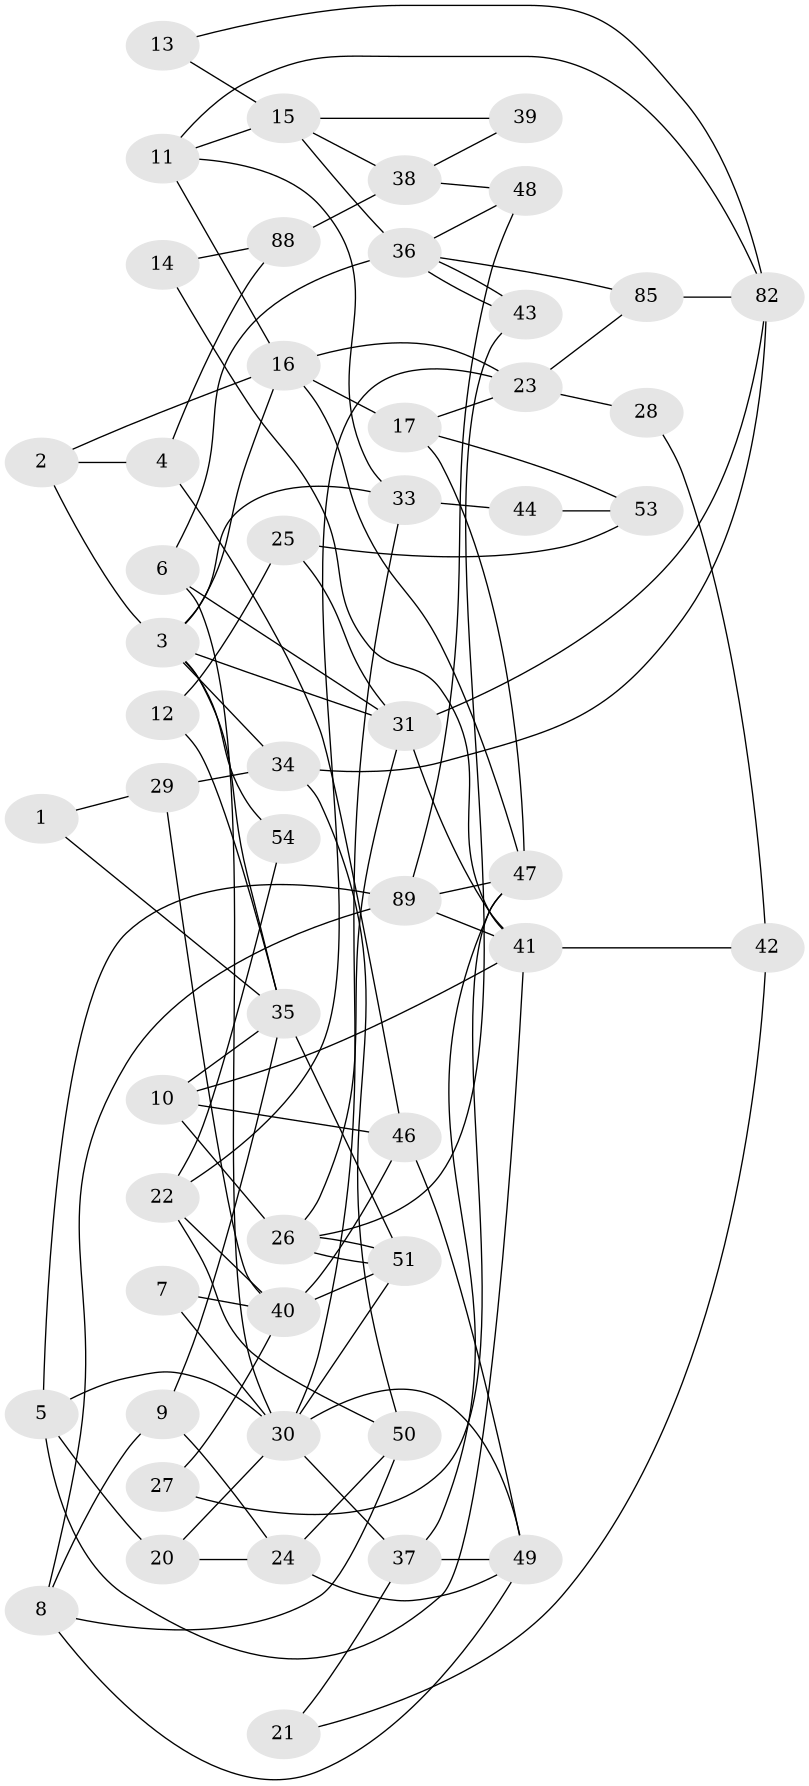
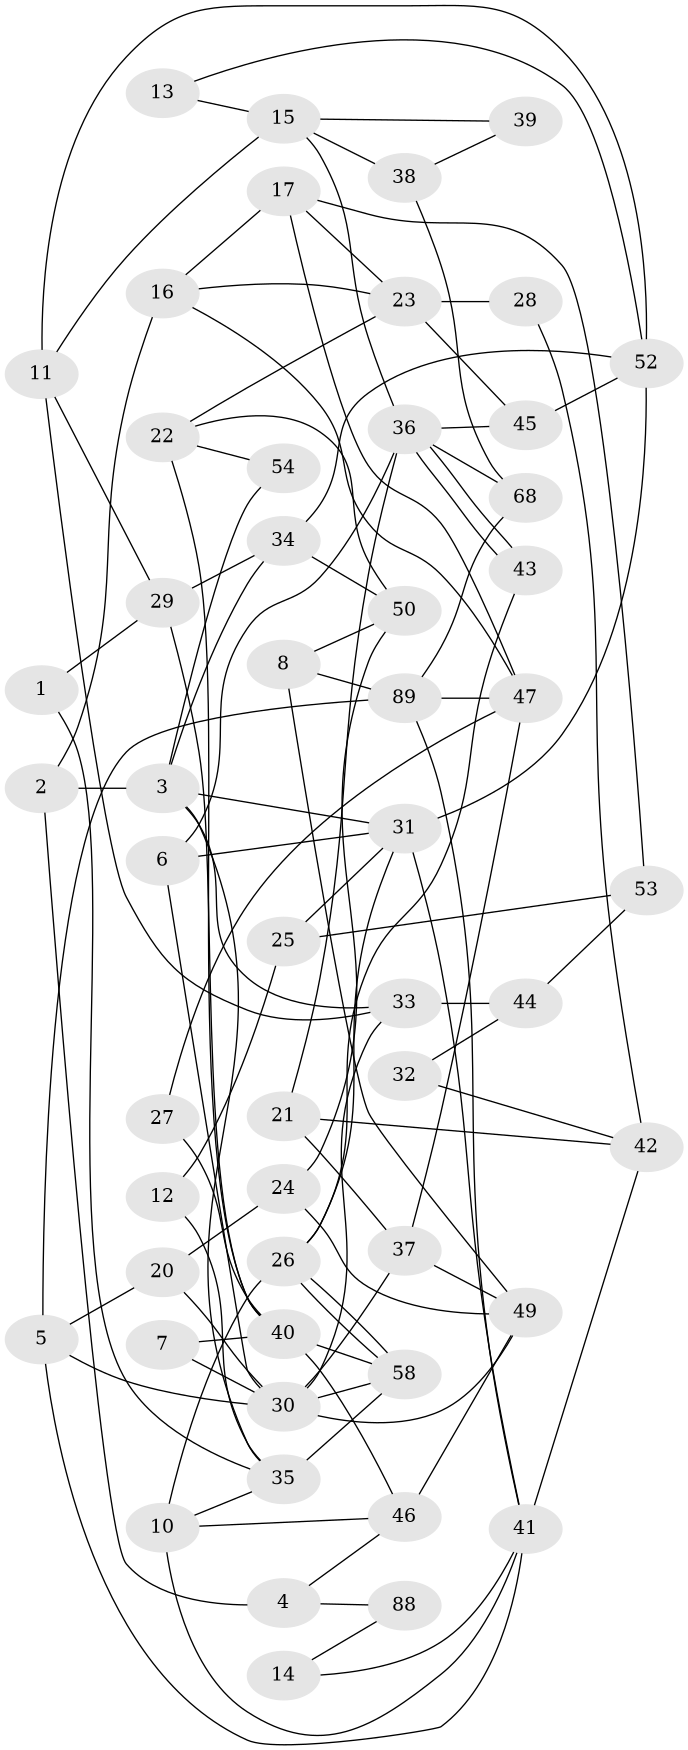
  graph {
    rankdir=LR
    node [color=gray90 style=filled]
    1
    29
    35
    34
    40
-   51
+   51 [label=58]
    2
    3
    4
    16
    31
    33
    54
    n14 [label=88]
    46
    17
    23
    47
    41
-   52 [label=82]
+   52
    44
    50
    38
    49
    n25 [label=89]
    5
    20
    30
-   48
+   48 [label=68]
    24
    37
    42
    6
    36
-   9
-   45 [label=85]
+   45
    43
    7
    8
    10
    26
    11
    15
    39
    12
    25
    53
    13
    14
    28
    21
    22
    27
+   32
    1 -- 29
    1 -- 35
    29 -- 34
    29 -- 40
    35 -- 51
    34 -- 52
    34 -- 50
    40 -- 51
    40 -- 46
    2 -- 3
    2 -- 4
    2 -- 16
    3 -- 35
    3 -- 34
-   3 -- 16
    3 -- 31
    3 -- 33
    3 -- 54
    4 -- n14
    4 -- 46
    16 -- 17
    16 -- 23
    16 -- 47
    31 -- 41
    31 -- 52
    33 -- 44
-   n14 -- 38
    46 -- 49
    17 -- 23
    17 -- 47
    17 -- 53
    23 -- 45
    23 -- 28
    41 -- 42
    44 -- 53
    38 -- 48
    38 -- 39
    n25 -- 47
    n25 -- 41
    n25 -- 48
    5 -- 41
    5 -- n25
    5 -- 20
    5 -- 30
    20 -- 30
    20 -- 24
    30 -- 51
    30 -- 33
    30 -- 49
    30 -- 37
    24 -- 50
    24 -- 49
    37 -- 47
    37 -- 49
    6 -- 31
    6 -- 30
    6 -- 36
    36 -- 48
    36 -- 45
    36 -- 43
    36 -- 43
-   9 -- 35
-   9 -- 24
    45 -- 52
    7 -- 40
    7 -- 30
    8 -- 50
    8 -- 49
    8 -- n25
-   8 -- 9
    10 -- 35
    10 -- 46
    10 -- 41
    10 -- 26
    26 -- 51
    26 -- 51
    26 -- 31
    26 -- 43
-   11 -- 16
+   11 -- 29
    11 -- 33
    11 -- 52
    11 -- 15
    15 -- 38
    15 -- 36
    15 -- 39
    12 -- 35
    12 -- 25
    25 -- 31
    25 -- 53
    13 -- 52
    13 -- 15
    14 -- n14
    14 -- 41
    28 -- 42
    21 -- 37
    21 -- 42
+   21 -- 36
    22 -- 40
    22 -- 54
    22 -- 23
    22 -- 50
    27 -- 40
    27 -- 47
+   32 -- 44
+   32 -- 42
  }
